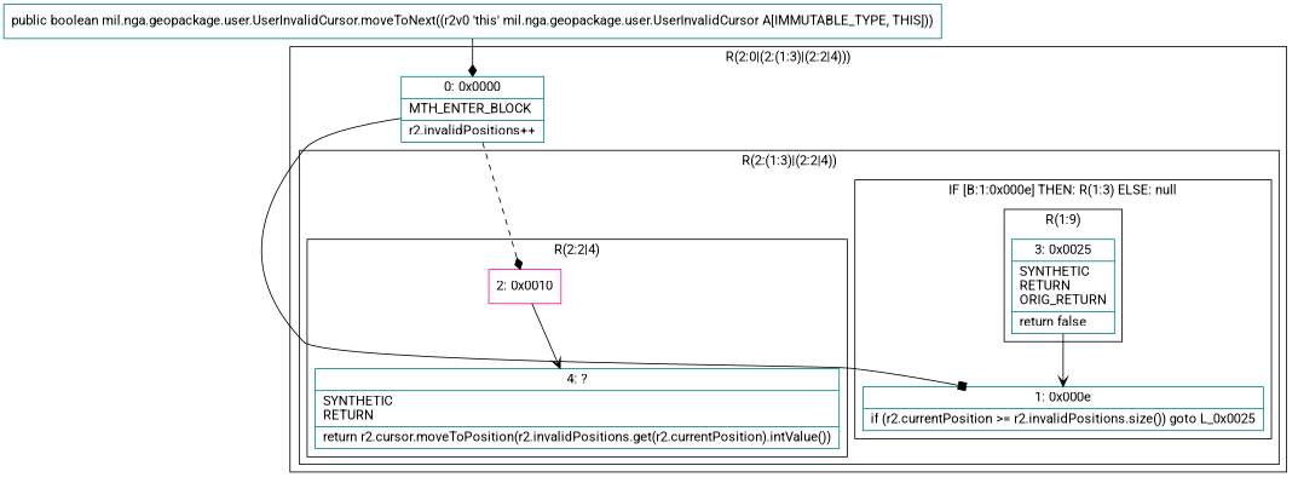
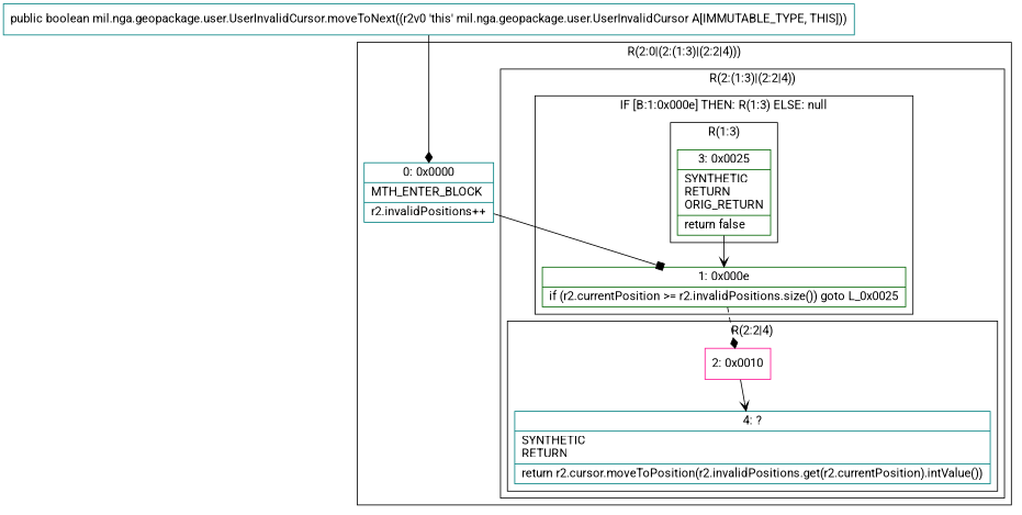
  digraph {
    fontname=Roboto
    node [color=teal fontname=Roboto shape=record]
    edge [arrowhead=vee fontname=Roboto]
-   n1 [label="{3\:\ 0x0025|SYNTHETIC\lRETURN\lORIG_RETURN\l|return false\l}"]
-   n2 [label="{1\:\ 0x000e|if (r2.currentPosition \>= r2.invalidPositions.size()) goto L_0x0025\l}"]
+   n1 [color=darkgreen label="{3\:\ 0x0025|SYNTHETIC\lRETURN\lORIG_RETURN\l|return false\l}"]
+   n2 [color=darkgreen label="{1\:\ 0x000e|if (r2.currentPosition \>= r2.invalidPositions.size()) goto L_0x0025\l}"]
    n3 [color=deeppink label="{2\:\ 0x0010}"]
    n4 [label="{4\:\ ?|SYNTHETIC\lRETURN\l|return r2.cursor.moveToPosition(r2.invalidPositions.get(r2.currentPosition).intValue())\l}"]
    n5 [label="{0\:\ 0x0000|MTH_ENTER_BLOCK\l|r2.invalidPositions++\l}"]
    n6 [label="{public boolean mil.nga.geopackage.user.UserInvalidCursor.moveToNext((r2v0 'this' mil.nga.geopackage.user.UserInvalidCursor A[IMMUTABLE_TYPE, THIS])) }"]
    subgraph cluster_1 {
      label="R(2:0|(2:(1:3)|(2:2|4)))"
      n5
      subgraph cluster_2 {
        label="R(2:(1:3)|(2:2|4))"
        subgraph cluster_3 {
          label="IF [B:1:0x000e] THEN: R(1:3) ELSE: null"
          n2
          subgraph cluster_4 {
-           label="R(1:9)"
+           label="R(1:3)"
            n1
          }
        }
        subgraph cluster_5 {
          label="R(2:2|4)"
          n3
          n4
        }
      }
    }
    n1 -> n2
-   n5 -> n3 [arrowhead=diamond style=dashed]
+   n2 -> n3 [arrowhead=diamond style=dashed]
    n3 -> n4
    n5 -> n2 [arrowhead=box]
    n6 -> n5 [arrowhead=diamond]
  }
